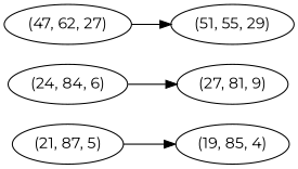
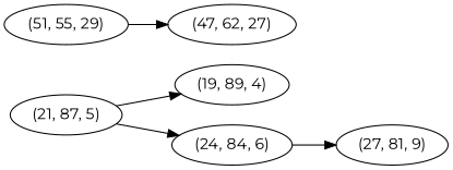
  digraph {
    fontname=Montserrat
    rankdir=LR
    node [fontname=Montserrat]
    edge [fontname=Montserrat]
    "(21, 87, 5)"
-   "(19, 89, 4)" [label="(19, 85, 4)"]
+   "(19, 89, 4)"
    n3 [label="(24, 84, 6)"]
    "(27, 81, 9)"
    "(47, 62, 27)"
    "(51, 55, 29)"
    "(21, 87, 5)" -> "(19, 89, 4)"
+   "(21, 87, 5)" -> n3
    n3 -> "(27, 81, 9)"
-   "(47, 62, 27)" -> "(51, 55, 29)"
+   "(51, 55, 29)" -> "(47, 62, 27)"
  }
